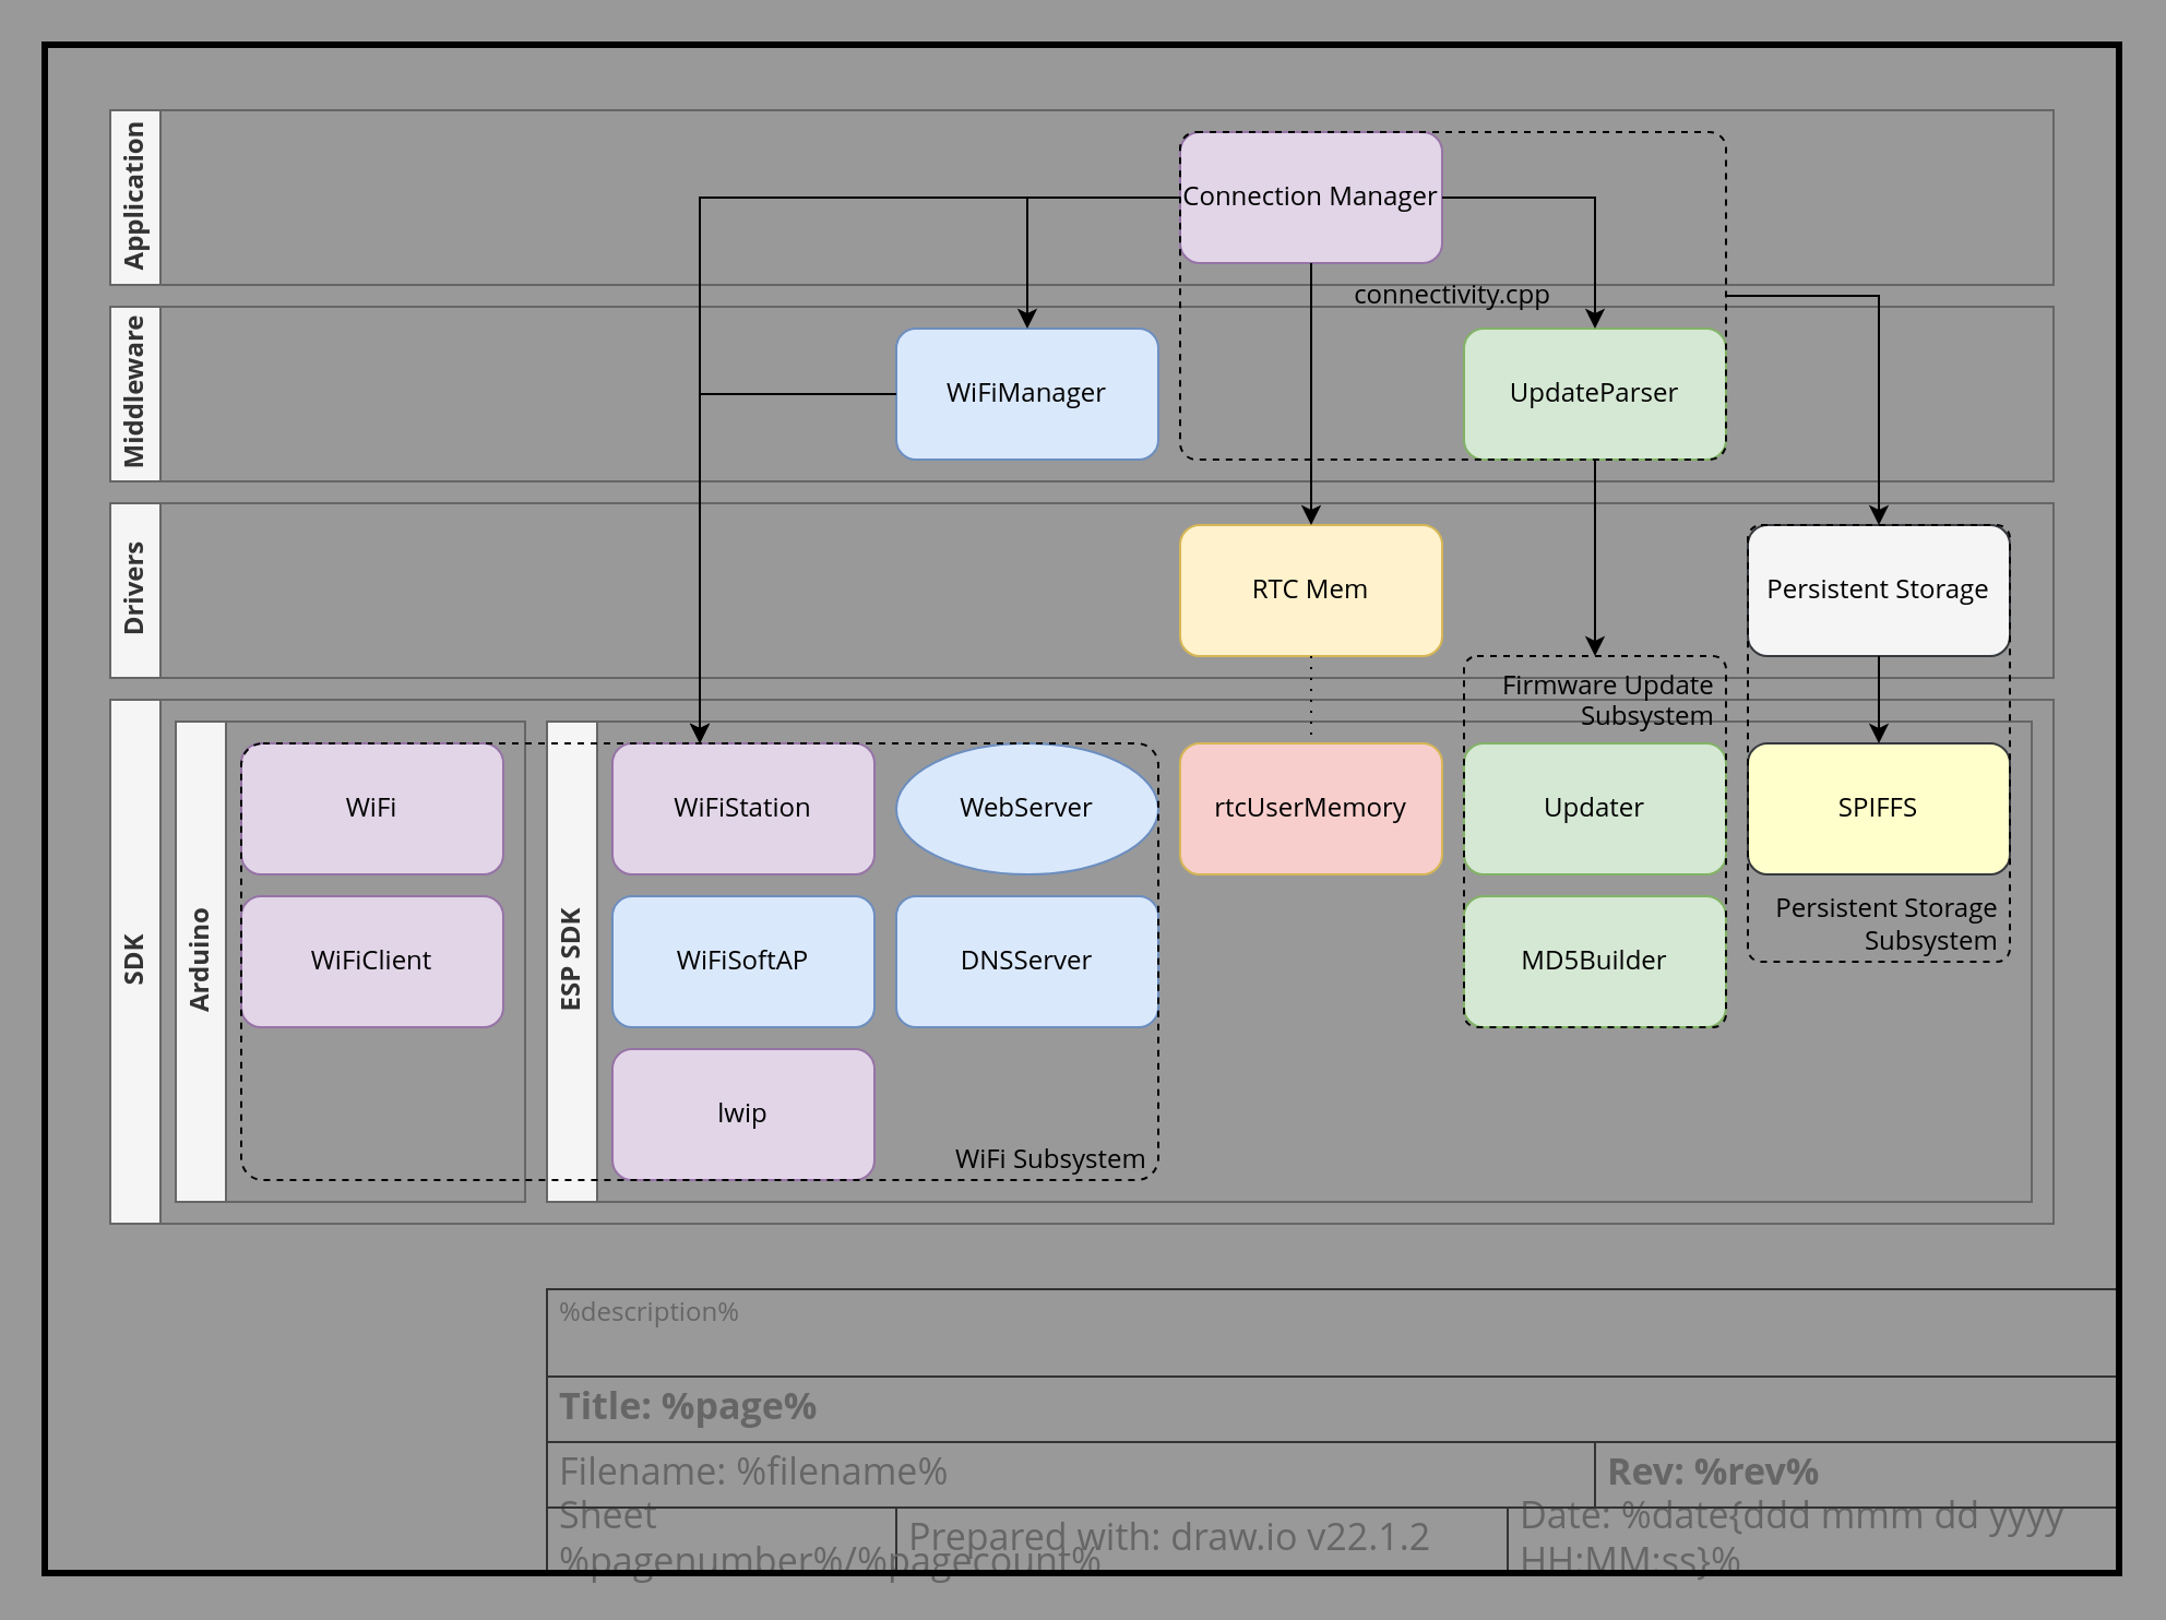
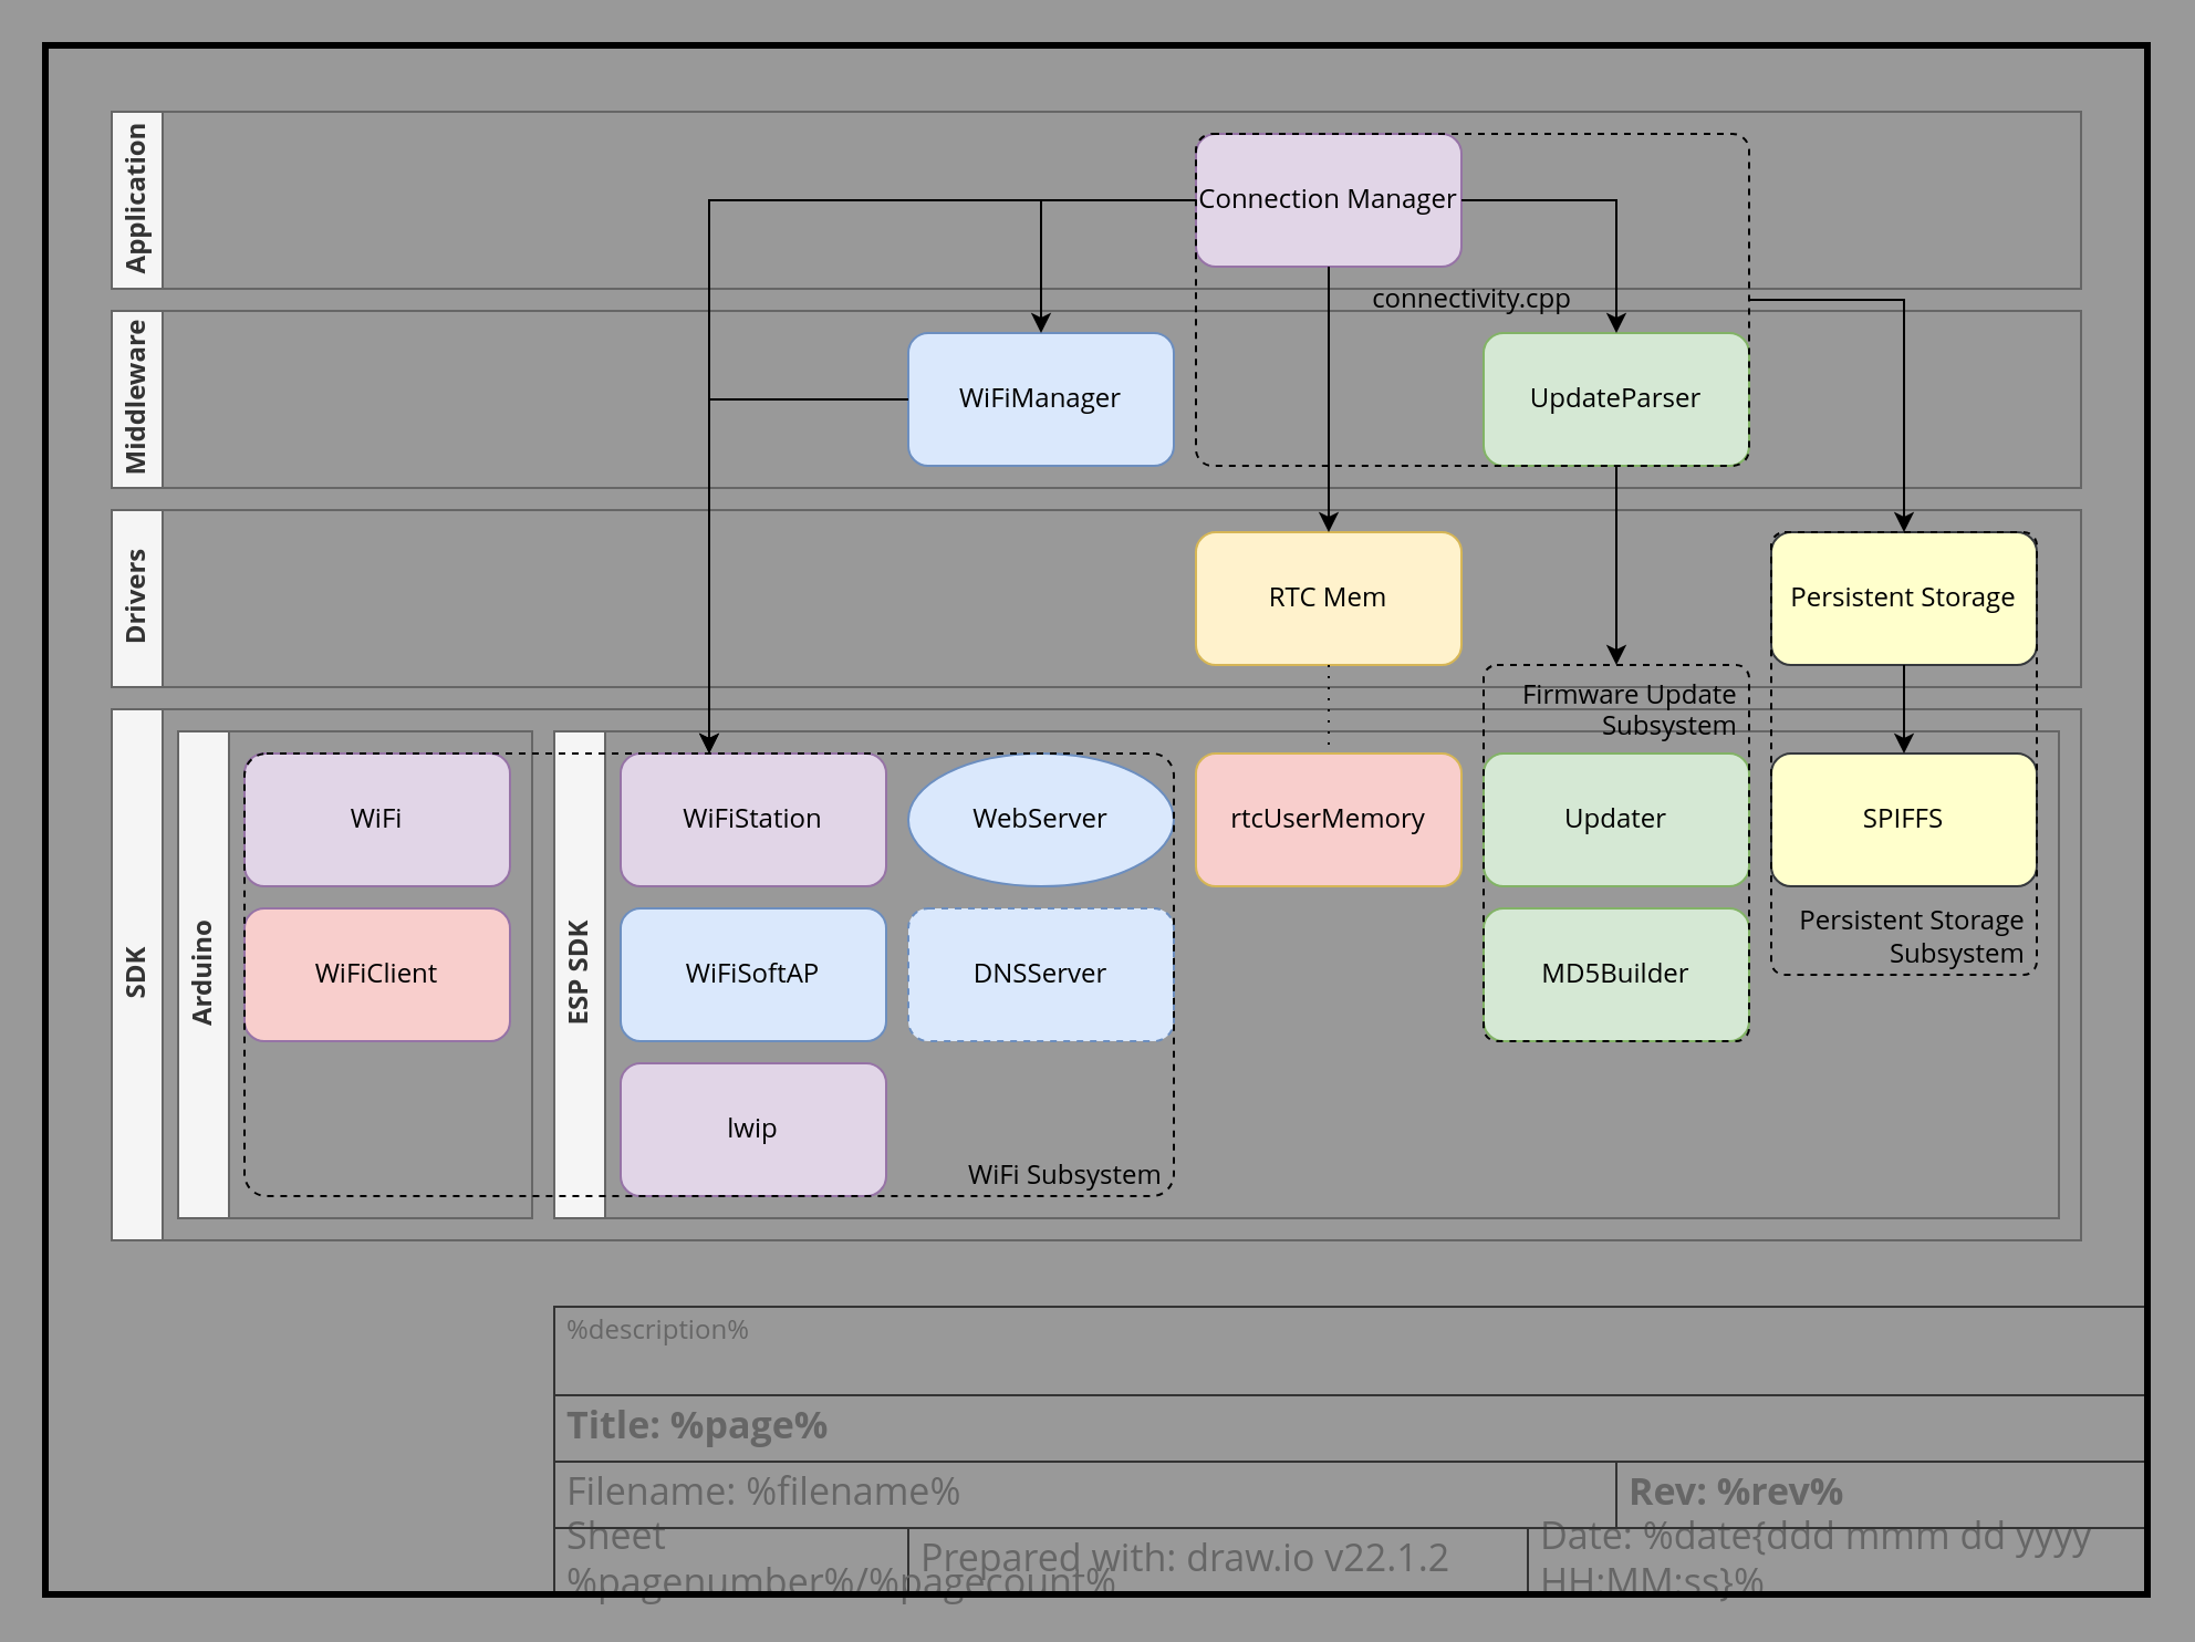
  <mxCell id="0" value="" />
  <mxCell id="1" value="Title Block" style="locked=1;" parent="0" />
  <mxCell id="2" value="Prepared with: draw.io v22.1.2" style="strokeWidth=1;shadow=0;dashed=0;align=center;html=1;shape=mxgraph.mockup.text.textBox;fontColor=#666666;align=left;fontSize=17;spacingLeft=4;spacingTop=-3;whiteSpace=wrap;strokeColor=#333333;mainText=;fillColor=none;fontFamily=Open Sans;movable=1;resizable=1;rotatable=1;deletable=1;editable=1;locked=0;connectable=1;" parent="1" vertex="1"><mxGeometry x="410" y="690" width="280" height="30" as="geometry" /></mxCell>
  <mxCell id="3" value="&lt;div align=&quot;left&quot;&gt;Sheet %pagenumber%/%pagecount%&lt;/div&gt;" style="strokeWidth=1;shadow=0;dashed=0;align=left;html=1;shape=mxgraph.mockup.text.textBox;fontColor=#666666;align=left;fontSize=17;spacingLeft=4;spacingTop=-3;whiteSpace=wrap;strokeColor=#333333;mainText=;fillColor=none;fontFamily=Open Sans;movable=1;resizable=1;rotatable=1;deletable=1;editable=1;locked=0;connectable=1;" parent="1" vertex="1"><mxGeometry x="250" y="690" width="160" height="30" as="geometry" /></mxCell>
  <mxCell id="4" value="Date: &lt;font style=&quot;font-size: 17px;&quot;&gt;%date{ddd mmm dd yyyy HH:MM:ss}%&lt;/font&gt;" style="strokeWidth=1;shadow=0;dashed=0;align=center;html=1;shape=mxgraph.mockup.text.textBox;fontColor=#666666;align=left;fontSize=17;spacingLeft=4;spacingTop=-3;whiteSpace=wrap;strokeColor=#333333;mainText=;fillColor=none;fontFamily=Open Sans;movable=1;resizable=1;rotatable=1;deletable=1;editable=1;locked=0;connectable=1;" parent="1" vertex="1"><mxGeometry x="690" y="690" width="280" height="30" as="geometry" /></mxCell>
  <mxCell id="5" value="&lt;b&gt;Title: %page%&lt;/b&gt;" style="strokeWidth=1;shadow=0;dashed=0;align=center;html=1;shape=mxgraph.mockup.text.textBox;fontColor=#666666;align=left;fontSize=17;spacingLeft=4;spacingTop=-3;whiteSpace=wrap;strokeColor=#333333;mainText=;fillColor=none;fontFamily=Open Sans;movable=1;resizable=1;rotatable=1;deletable=1;editable=1;locked=0;connectable=1;" parent="1" vertex="1"><mxGeometry x="250" y="630" width="720" height="30" as="geometry" /></mxCell>
  <mxCell id="6" value="Filename: %filename%" style="strokeWidth=1;shadow=0;dashed=0;align=center;html=1;shape=mxgraph.mockup.text.textBox;fontColor=#666666;align=left;fontSize=17;spacingLeft=4;spacingTop=-3;whiteSpace=wrap;strokeColor=#333333;mainText=;fillColor=none;fontFamily=Open Sans;movable=1;resizable=1;rotatable=1;deletable=1;editable=1;locked=0;connectable=1;" parent="1" vertex="1"><mxGeometry x="250" y="660" width="480" height="30" as="geometry" /></mxCell>
  <mxCell id="7" value="&lt;div align=&quot;left&quot;&gt;%description%&lt;/div&gt;" style="strokeWidth=1;shadow=0;dashed=0;html=1;shape=mxgraph.mockup.text.textBox;fontColor=#666666;align=left;verticalAlign=top;fontSize=12;spacingLeft=4;spacingTop=-3;whiteSpace=wrap;strokeColor=#333333;mainText=;fillColor=none;fontFamily=Open Sans;movable=1;resizable=1;rotatable=1;deletable=1;editable=1;locked=0;connectable=1;" parent="1" vertex="1"><mxGeometry x="250" y="590" width="720" height="40" as="geometry" /></mxCell>
  <mxCell id="8" value="&lt;b&gt;Rev: %rev%&lt;br&gt;&lt;/b&gt;" style="strokeWidth=1;shadow=0;dashed=0;align=center;html=1;shape=mxgraph.mockup.text.textBox;fontColor=#666666;align=left;fontSize=17;spacingLeft=4;spacingTop=-3;whiteSpace=wrap;strokeColor=#333333;mainText=;fillColor=none;fontFamily=Open Sans;movable=1;resizable=1;rotatable=1;deletable=1;editable=1;locked=0;connectable=1;" parent="1" vertex="1"><mxGeometry x="730" y="660" width="240" height="30" as="geometry" /></mxCell>
  <mxCell id="9" value="Drawing Frame" style="locked=1;" parent="0" />
  <mxCell id="10" value="" style="rounded=0;whiteSpace=wrap;html=1;fillColor=none;strokeWidth=3;movable=1;resizable=1;rotatable=1;deletable=1;editable=1;locked=0;connectable=1;" parent="9" vertex="1"><mxGeometry x="20" y="20" width="950" height="700" as="geometry" /></mxCell>
  <mxCell id="11" value="Document" parent="0" />
  <mxCell id="12" value="SDK" style="swimlane;horizontal=0;whiteSpace=wrap;html=1;fontFamily=Open Sans;fillColor=#f5f5f5;strokeColor=#666666;fontColor=#333333;" parent="11" vertex="1"><mxGeometry x="50" y="320" width="890" height="240" as="geometry"><mxRectangle x="-260" width="40" height="140" as="alternateBounds" /></mxGeometry></mxCell>
  <mxCell id="13" value="ESP SDK" style="swimlane;horizontal=0;whiteSpace=wrap;html=1;fontFamily=Open Sans;fillColor=#f5f5f5;strokeColor=#666666;fontColor=#333333;" parent="12" vertex="1"><mxGeometry x="200" y="10" width="680" height="220" as="geometry"><mxRectangle x="60" y="-60" width="40" height="140" as="alternateBounds" /></mxGeometry></mxCell>
  <mxCell id="14" value="rtcUserMemory" style="rounded=1;whiteSpace=wrap;html=1;fontFamily=Open Sans;fillColor=#f8cecc;strokeColor=#d6b656;" parent="13" vertex="1"><mxGeometry x="290" y="10" width="120" height="60" as="geometry" /></mxCell>
  <mxCell id="15" value="SPIFFS" style="rounded=1;whiteSpace=wrap;html=1;fontFamily=Open Sans;fillColor=#FFFFCC;strokeColor=#36393d;" parent="13" vertex="1"><mxGeometry x="550" y="10" width="120" height="60" as="geometry" /></mxCell>
  <mxCell id="16" value="Updater" style="rounded=1;whiteSpace=wrap;html=1;fontFamily=Open Sans;fillColor=#d5e8d4;strokeColor=#82b366;" parent="13" vertex="1"><mxGeometry x="420" y="10" width="120" height="60" as="geometry" /></mxCell>
  <mxCell id="17" value="MD5Builder" style="rounded=1;whiteSpace=wrap;html=1;fontFamily=Open Sans;fillColor=#d5e8d4;strokeColor=#82b366;" parent="13" vertex="1"><mxGeometry x="420" y="80" width="120" height="60" as="geometry" /></mxCell>
  <mxCell id="18" value="WiFiStation" style="rounded=1;whiteSpace=wrap;html=1;fontFamily=Open Sans;fillColor=#e1d5e7;strokeColor=#9673a6;" parent="13" vertex="1"><mxGeometry x="30" y="10" width="120" height="60" as="geometry" /></mxCell>
  <mxCell id="19" value="WiFiSoftAP" style="rounded=1;whiteSpace=wrap;html=1;fontFamily=Open Sans;fillColor=#dae8fc;strokeColor=#6c8ebf;" parent="13" vertex="1"><mxGeometry x="30" y="80" width="120" height="60" as="geometry" /></mxCell>
  <mxCell id="20" value="lwip" style="rounded=1;whiteSpace=wrap;html=1;fontFamily=Open Sans;fillColor=#e1d5e7;strokeColor=#9673a6;" parent="13" vertex="1"><mxGeometry x="30" y="150" width="120" height="60" as="geometry" /></mxCell>
- <mxCell id="21" value="DNSServer" style="rounded=1;whiteSpace=wrap;html=1;fontFamily=Open Sans;fillColor=#dae8fc;strokeColor=#6c8ebf;" vertex="1" parent="13"><mxGeometry x="160" y="80" width="120" height="60" as="geometry" /></mxCell>
+ <mxCell id="21" value="DNSServer" style="rounded=1;whiteSpace=wrap;html=1;fontFamily=Open Sans;fillColor=#dae8fc;strokeColor=#6c8ebf;dashed=1;" vertex="1" parent="13"><mxGeometry x="160" y="80" width="120" height="60" as="geometry" /></mxCell>
  <mxCell id="22" value="WebServer" style="ellipse;whiteSpace=wrap;html=1;fontFamily=Open Sans;fillColor=#dae8fc;strokeColor=#6c8ebf;" vertex="1" parent="13"><mxGeometry x="160" y="10" width="120" height="60" as="geometry" /></mxCell>
  <mxCell id="23" value="Arduino" style="swimlane;horizontal=0;whiteSpace=wrap;html=1;fillStyle=auto;fontFamily=Open Sans;fillColor=#f5f5f5;strokeColor=#666666;fontColor=#333333;" parent="12" vertex="1"><mxGeometry x="30" y="10" width="160" height="220" as="geometry"><mxRectangle x="60" y="-60" width="40" height="140" as="alternateBounds" /></mxGeometry></mxCell>
  <mxCell id="24" value="WiFi" style="rounded=1;whiteSpace=wrap;html=1;fontFamily=Open Sans;fillColor=#e1d5e7;strokeColor=#9673a6;" parent="23" vertex="1"><mxGeometry x="30" y="10" width="120" height="60" as="geometry" /></mxCell>
- <mxCell id="25" value="WiFiClient" style="rounded=1;whiteSpace=wrap;html=1;fontFamily=Open Sans;fillColor=#e1d5e7;strokeColor=#9673a6;" parent="23" vertex="1"><mxGeometry x="30" y="80" width="120" height="60" as="geometry" /></mxCell>
+ <mxCell id="25" value="WiFiClient" style="rounded=1;whiteSpace=wrap;html=1;fontFamily=Open Sans;fillColor=#f8cecc;strokeColor=#9673a6;" parent="23" vertex="1"><mxGeometry x="30" y="80" width="120" height="60" as="geometry" /></mxCell>
  <mxCell id="26" value="Drivers" style="swimlane;horizontal=0;whiteSpace=wrap;html=1;fontFamily=Open Sans;fillColor=#f5f5f5;fontColor=#333333;strokeColor=#666666;" parent="11" vertex="1"><mxGeometry x="50" y="230" width="890" height="80" as="geometry" /></mxCell>
- <mxCell id="27" value="Persistent Storage" style="rounded=1;whiteSpace=wrap;html=1;fontFamily=Open Sans;fillColor=#f5f5f5;strokeColor=#36393d;" parent="26" vertex="1"><mxGeometry x="750" y="10" width="120" height="60" as="geometry" /></mxCell>
+ <mxCell id="27" value="Persistent Storage" style="rounded=1;whiteSpace=wrap;html=1;fontFamily=Open Sans;fillColor=#FFFFCC;strokeColor=#36393d;" parent="26" vertex="1"><mxGeometry x="750" y="10" width="120" height="60" as="geometry" /></mxCell>
  <mxCell id="28" value="RTC Mem" style="rounded=1;whiteSpace=wrap;html=1;fontFamily=Open Sans;fillColor=#fff2cc;strokeColor=#d6b656;" parent="26" vertex="1"><mxGeometry x="490" y="10" width="120" height="60" as="geometry" /></mxCell>
  <mxCell id="29" value="Middleware" style="swimlane;horizontal=0;whiteSpace=wrap;html=1;fontFamily=Open Sans;fillColor=#f5f5f5;fontColor=#333333;strokeColor=#666666;" parent="11" vertex="1"><mxGeometry x="50" y="140" width="890" height="80" as="geometry" /></mxCell>
  <mxCell id="30" value="WiFiManager" style="rounded=1;whiteSpace=wrap;html=1;fontFamily=Open Sans;fillColor=#dae8fc;strokeColor=#6c8ebf;" parent="29" vertex="1"><mxGeometry x="360" y="10" width="120" height="60" as="geometry" /></mxCell>
  <mxCell id="31" value="UpdateParser" style="rounded=1;whiteSpace=wrap;html=1;fontFamily=Open Sans;fillColor=#d5e8d4;strokeColor=#82b366;" parent="29" vertex="1"><mxGeometry x="620" y="10" width="120" height="60" as="geometry" /></mxCell>
  <mxCell id="32" value="Application" style="swimlane;horizontal=0;whiteSpace=wrap;html=1;fontFamily=Open Sans;fillColor=#f5f5f5;fontColor=#333333;strokeColor=#666666;" parent="11" vertex="1"><mxGeometry x="50" y="50" width="890" height="80" as="geometry"><mxRectangle x="-290" y="-340" width="40" height="100" as="alternateBounds" /></mxGeometry></mxCell>
  <mxCell id="33" value="Connection Manager" style="rounded=1;whiteSpace=wrap;html=1;fontFamily=Open Sans;fillColor=#e1d5e7;strokeColor=#9673a6;" parent="32" vertex="1"><mxGeometry x="490" y="10" width="120" height="60" as="geometry" /></mxCell>
  <mxCell id="34" style="edgeStyle=orthogonalEdgeStyle;rounded=0;orthogonalLoop=1;jettySize=auto;html=1;exitX=0;exitY=0.5;exitDx=0;exitDy=0;entryX=0.5;entryY=0;entryDx=0;entryDy=0;" edge="1" parent="11" source="33" target="46"><mxGeometry relative="1" as="geometry" /></mxCell>
  <mxCell id="35" style="edgeStyle=orthogonalEdgeStyle;rounded=0;orthogonalLoop=1;jettySize=auto;html=1;" edge="1" parent="11" source="33" target="30"><mxGeometry relative="1" as="geometry" /></mxCell>
  <mxCell id="36" style="edgeStyle=orthogonalEdgeStyle;rounded=0;orthogonalLoop=1;jettySize=auto;html=1;" edge="1" parent="11" source="33" target="31"><mxGeometry relative="1" as="geometry" /></mxCell>
  <mxCell id="37" style="edgeStyle=orthogonalEdgeStyle;rounded=0;orthogonalLoop=1;jettySize=auto;html=1;" edge="1" parent="11" source="33" target="28"><mxGeometry relative="1" as="geometry" /></mxCell>
  <mxCell id="38" style="edgeStyle=orthogonalEdgeStyle;rounded=0;orthogonalLoop=1;jettySize=auto;html=1;dashed=1;dashPattern=1 4;endArrow=none;" edge="1" parent="11" source="28" target="14"><mxGeometry relative="1" as="geometry" /></mxCell>
  <mxCell id="39" style="edgeStyle=orthogonalEdgeStyle;rounded=0;orthogonalLoop=1;jettySize=auto;html=1;entryX=0.5;entryY=0;entryDx=0;entryDy=0;" edge="1" parent="11" source="30" target="46"><mxGeometry relative="1" as="geometry"><Array as="points"><mxPoint x="320" y="180" /></Array></mxGeometry></mxCell>
  <mxCell id="40" style="edgeStyle=orthogonalEdgeStyle;rounded=0;orthogonalLoop=1;jettySize=auto;html=1;" edge="1" parent="11" source="27" target="15"><mxGeometry relative="1" as="geometry" /></mxCell>
  <mxCell id="41" style="edgeStyle=orthogonalEdgeStyle;rounded=0;orthogonalLoop=1;jettySize=auto;html=1;entryX=0.5;entryY=0;entryDx=0;entryDy=0;" edge="1" parent="11" source="31" target="42"><mxGeometry relative="1" as="geometry" /></mxCell>
  <mxCell id="42" value="&lt;font face=&quot;Open Sans&quot;&gt;Firmware Update&amp;nbsp; Subsystem&amp;nbsp;&lt;/font&gt;" style="rounded=1;whiteSpace=wrap;html=1;dashed=1;fillColor=none;align=right;verticalAlign=top;labelPosition=center;verticalLabelPosition=middle;glass=0;shadow=0;perimeterSpacing=0;arcSize=5;" vertex="1" parent="11"><mxGeometry x="670" y="300" width="120" height="170" as="geometry" /></mxCell>
  <mxCell id="43" style="edgeStyle=orthogonalEdgeStyle;rounded=0;orthogonalLoop=1;jettySize=auto;html=1;exitX=1;exitY=0.5;exitDx=0;exitDy=0;entryX=0.5;entryY=0;entryDx=0;entryDy=0;" edge="1" parent="11" source="44" target="45"><mxGeometry relative="1" as="geometry" /></mxCell>
  <mxCell id="44" value="&lt;font face=&quot;Open Sans&quot;&gt;connectivity.cpp&lt;/font&gt;" style="rounded=1;whiteSpace=wrap;html=1;dashed=1;fillColor=none;align=center;verticalAlign=middle;labelPosition=center;verticalLabelPosition=middle;glass=0;shadow=0;perimeterSpacing=0;arcSize=5;" vertex="1" parent="11"><mxGeometry x="540" y="60" width="250" height="150" as="geometry" /></mxCell>
  <mxCell id="45" value="&lt;font face=&quot;Open Sans&quot;&gt;Persistent Storage&amp;nbsp; Subsystem&amp;nbsp;&lt;/font&gt;" style="rounded=1;whiteSpace=wrap;html=1;dashed=1;fillColor=none;align=right;verticalAlign=bottom;labelPosition=center;verticalLabelPosition=middle;glass=0;shadow=0;perimeterSpacing=0;arcSize=5;" vertex="1" parent="11"><mxGeometry x="800" y="240" width="120" height="200" as="geometry" /></mxCell>
  <mxCell id="46" value="&lt;font face=&quot;Open Sans&quot;&gt;WiFi Subsystem&amp;nbsp;&lt;/font&gt;" style="rounded=1;whiteSpace=wrap;html=1;dashed=1;fillColor=none;align=right;verticalAlign=bottom;labelPosition=center;verticalLabelPosition=middle;glass=0;shadow=0;perimeterSpacing=0;arcSize=5;" vertex="1" parent="11"><mxGeometry x="110" y="340" width="420" height="200" as="geometry" /></mxCell>
